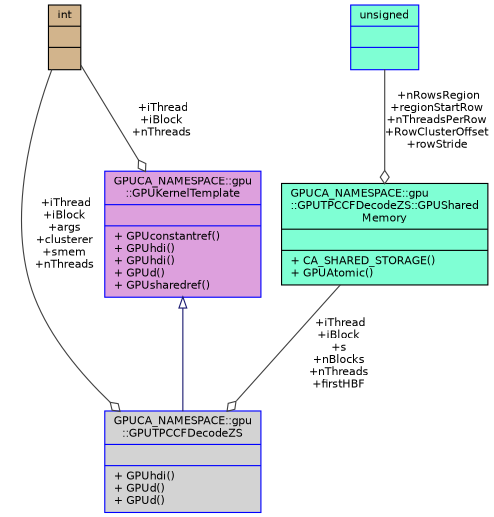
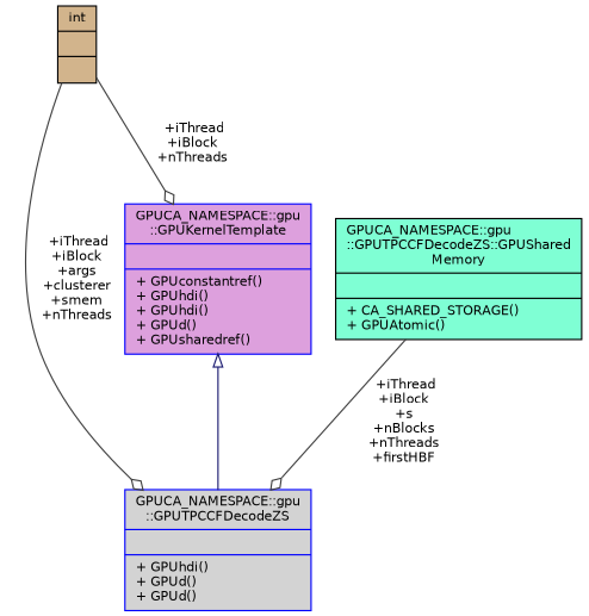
  digraph {
    node [color=blue fillcolor=aquamarine fontname=Helvetica fontsize=10 shape=record style=filled]
    edge [color=grey25 fontname=Helvetica fontsize=10 labelfontname=Helvetica labelfontsize=10 style=solid arrowhead=odiamond]
    n1 [fillcolor=lightgrey fontcolor=black height=0.2 label="{GPUCA_NAMESPACE::gpu\l::GPUTPCCFDecodeZS\n||+ GPUhdi()\l+ GPUd()\l+ GPUd()\l}" width=0.4]
    n2 [height=0.2 label="{GPUCA_NAMESPACE::gpu\l::GPUKernelTemplate\n||+ GPUconstantref()\l+ GPUhdi()\l+ GPUhdi()\l+ GPUd()\l+ GPUsharedref()\l}" width=0.4 fillcolor=plum]
    n3 [color=black height=0.2 label="{int\n||}" width=0.4 fillcolor=tan]
    n4 [color=black height=0.2 label="{GPUCA_NAMESPACE::gpu\l::GPUTPCCFDecodeZS::GPUShared\lMemory\n||+ CA_SHARED_STORAGE()\l+ GPUAtomic()\l}" width=0.4]
-   n5 [height=0.2 label="{unsigned\n||}" width=0.4]
    n2 -> n1 [arrowtail=onormal color=midnightblue dir=back arrowhead=""]
    n3 -> n1 [label=" +iThread\n+iBlock\n+args\n+clusterer\n+smem\n+nThreads"]
    n3 -> n2 [label=" +iThread\n+iBlock\n+nThreads"]
    n4 -> n1 [label=" +iThread\n+iBlock\n+s\n+nBlocks\n+nThreads\n+firstHBF"]
-   n5 -> n4 [label=" +nRowsRegion\n+regionStartRow\n+nThreadsPerRow\n+RowClusterOffset\n+rowStride"]
  }
